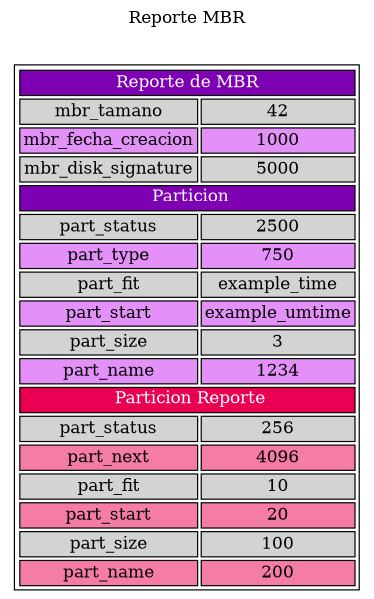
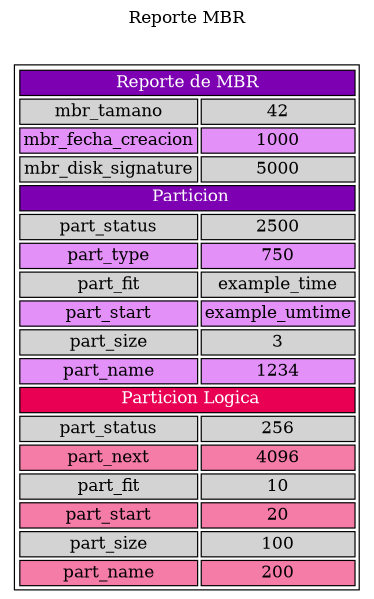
  digraph {
    bgcolor=white
    label="Reporte MBR"
    labelloc=t
    fontname="DejaVu Serif"
-   n1 [color=black label=<         <TABLE cellspacing="3" cellpadding="2" >             <TR><TD bgcolor="#7d00b3" colspan="2"><font color="white">Reporte de MBR</font></TD></TR>             <TR><TD bgcolor="lightgrey">mbr_tamano</TD><TD bgcolor="lightgrey" >42</TD></TR>             <TR><TD bgcolor="#e391f8">mbr_fecha_creacion</TD><TD bgcolor="#e391f8">1000</TD></TR>             <TR><TD bgcolor="lightgrey">mbr_disk_signature</TD><TD bgcolor="lightgrey">5000</TD></TR>              <TR><TD bgcolor="#7d00b3" colspan="2"> <font color="white">Particion</font></TD></TR>             <TR><TD bgcolor="lightgrey">part_status</TD><TD bgcolor="lightgrey">2500</TD></TR>             <TR><TD bgcolor="#e391f8">part_type</TD><TD bgcolor="#e391f8">750</TD></TR>             <TR><TD bgcolor="lightgrey">part_fit</TD><TD bgcolor="lightgrey" >example_time</TD></TR>             <TR><TD bgcolor="#e391f8">part_start</TD><TD bgcolor="#e391f8">example_umtime</TD></TR>             <TR><TD bgcolor="lightgrey">part_size</TD><TD bgcolor="lightgrey">3</TD></TR>             <TR><TD bgcolor="#e391f8">part_name</TD><TD bgcolor="#e391f8">1234</TD></TR>              <TR><TD bgcolor="#e90052" colspan="2"> <font color="white">Particion Reporte</font></TD></TR>             <TR><TD bgcolor="lightgrey">part_status</TD><TD bgcolor="lightgrey">256</TD></TR>             <TR><TD bgcolor="#f57ca7">part_next</TD><TD bgcolor="#f57ca7">4096</TD></TR>             <TR><TD bgcolor="lightgrey">part_fit</TD><TD bgcolor="lightgrey">10</TD></TR>             <TR><TD bgcolor="#f57ca7">part_start</TD><TD bgcolor="#f57ca7">20</TD></TR>             <TR><TD bgcolor="lightgrey">part_size</TD><TD bgcolor="lightgrey">100</TD></TR>             <TR><TD bgcolor="#f57ca7">part_name</TD><TD bgcolor="#f57ca7">200</TD></TR>          </TABLE>     > shape=none fontname="DejaVu Serif"]
+   n1 [color=black label=<         <TABLE cellspacing="3" cellpadding="2" >             <TR><TD bgcolor="#7d00b3" colspan="2"><font color="white">Reporte de MBR</font></TD></TR>             <TR><TD bgcolor="lightgrey">mbr_tamano</TD><TD bgcolor="lightgrey" >42</TD></TR>             <TR><TD bgcolor="#e391f8">mbr_fecha_creacion</TD><TD bgcolor="#e391f8">1000</TD></TR>             <TR><TD bgcolor="lightgrey">mbr_disk_signature</TD><TD bgcolor="lightgrey">5000</TD></TR>              <TR><TD bgcolor="#7d00b3" colspan="2"> <font color="white">Particion</font></TD></TR>             <TR><TD bgcolor="lightgrey">part_status</TD><TD bgcolor="lightgrey">2500</TD></TR>             <TR><TD bgcolor="#e391f8">part_type</TD><TD bgcolor="#e391f8">750</TD></TR>             <TR><TD bgcolor="lightgrey">part_fit</TD><TD bgcolor="lightgrey" >example_time</TD></TR>             <TR><TD bgcolor="#e391f8">part_start</TD><TD bgcolor="#e391f8">example_umtime</TD></TR>             <TR><TD bgcolor="lightgrey">part_size</TD><TD bgcolor="lightgrey">3</TD></TR>             <TR><TD bgcolor="#e391f8">part_name</TD><TD bgcolor="#e391f8">1234</TD></TR>              <TR><TD bgcolor="#e90052" colspan="2"> <font color="white">Particion Logica</font></TD></TR>             <TR><TD bgcolor="lightgrey">part_status</TD><TD bgcolor="lightgrey">256</TD></TR>             <TR><TD bgcolor="#f57ca7">part_next</TD><TD bgcolor="#f57ca7">4096</TD></TR>             <TR><TD bgcolor="lightgrey">part_fit</TD><TD bgcolor="lightgrey">10</TD></TR>             <TR><TD bgcolor="#f57ca7">part_start</TD><TD bgcolor="#f57ca7">20</TD></TR>             <TR><TD bgcolor="lightgrey">part_size</TD><TD bgcolor="lightgrey">100</TD></TR>             <TR><TD bgcolor="#f57ca7">part_name</TD><TD bgcolor="#f57ca7">200</TD></TR>          </TABLE>     > shape=none fontname="DejaVu Serif"]
  }
